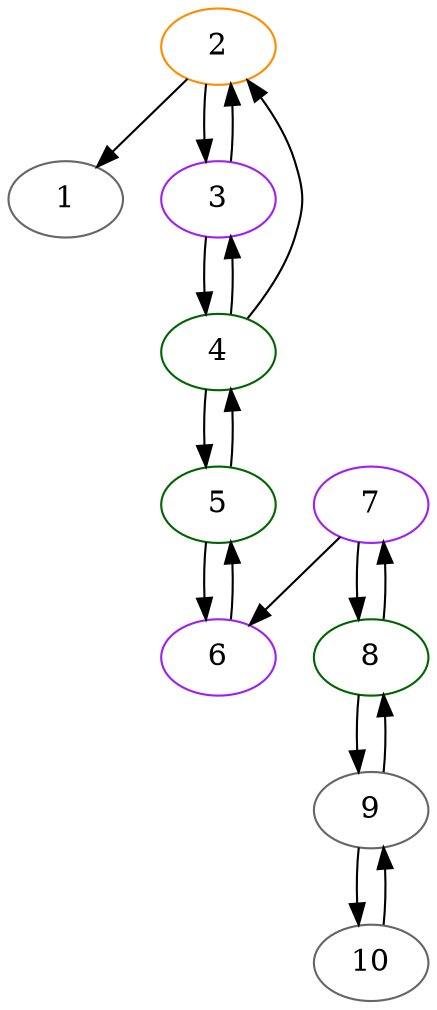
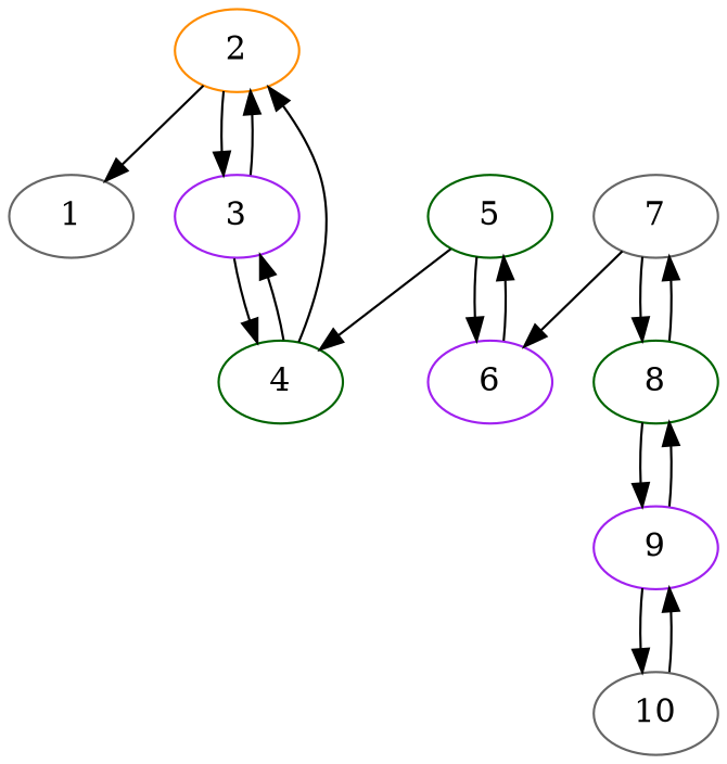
  digraph {
    node [color=purple]
    2 [color=darkorange]
    1 [color=gray40]
    3
    4 [color=darkgreen]
    5 [color=darkgreen]
    6
-   7
+   7 [color=gray40]
    8 [color=darkgreen]
-   9 [color=gray40]
+   9
    10 [color=gray40]
    2 -> 1
    2 -> 3
    3 -> 2
    3 -> 4
    4 -> 2
    4 -> 3
-   4 -> 5
    5 -> 4
    5 -> 6
    6 -> 5
    7 -> 6
    7 -> 8
    8 -> 7
    8 -> 9
    9 -> 8
    9 -> 10
    10 -> 9
  }
